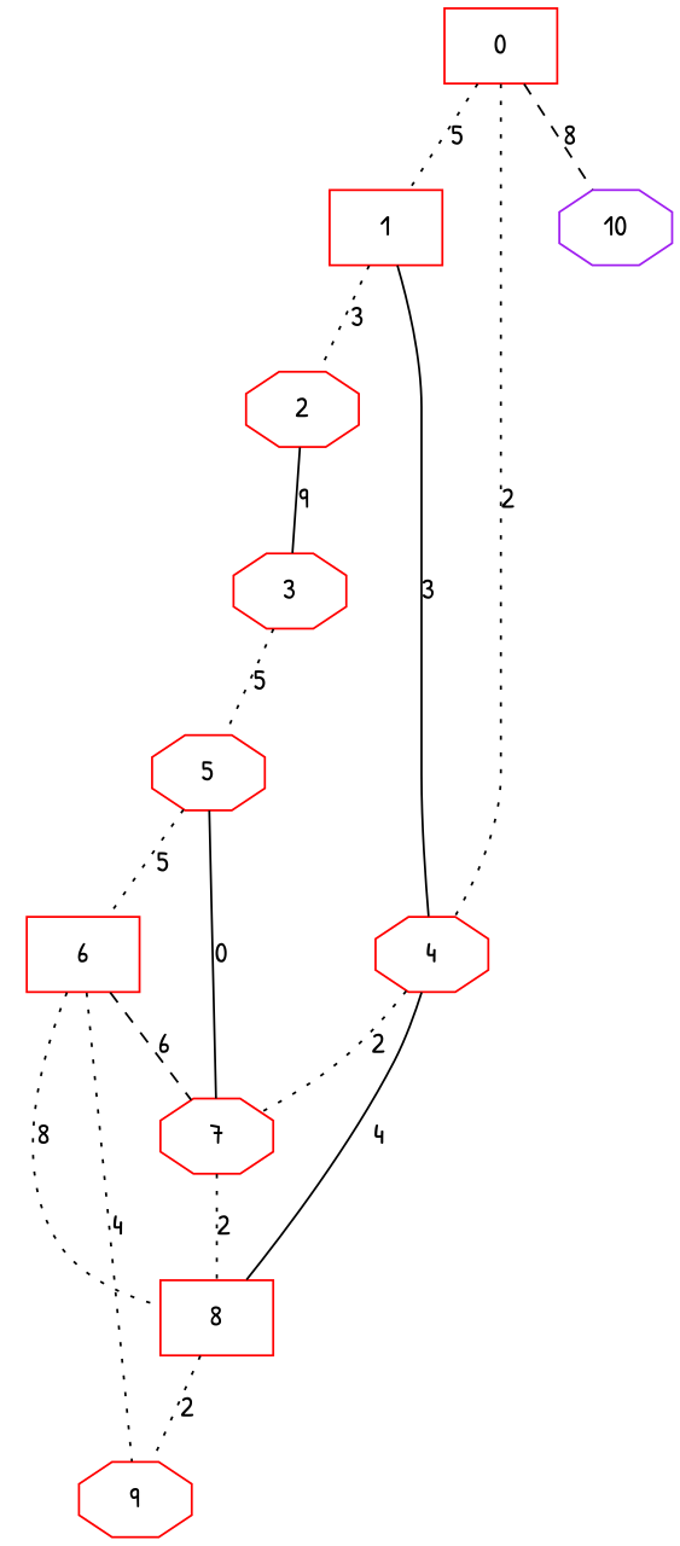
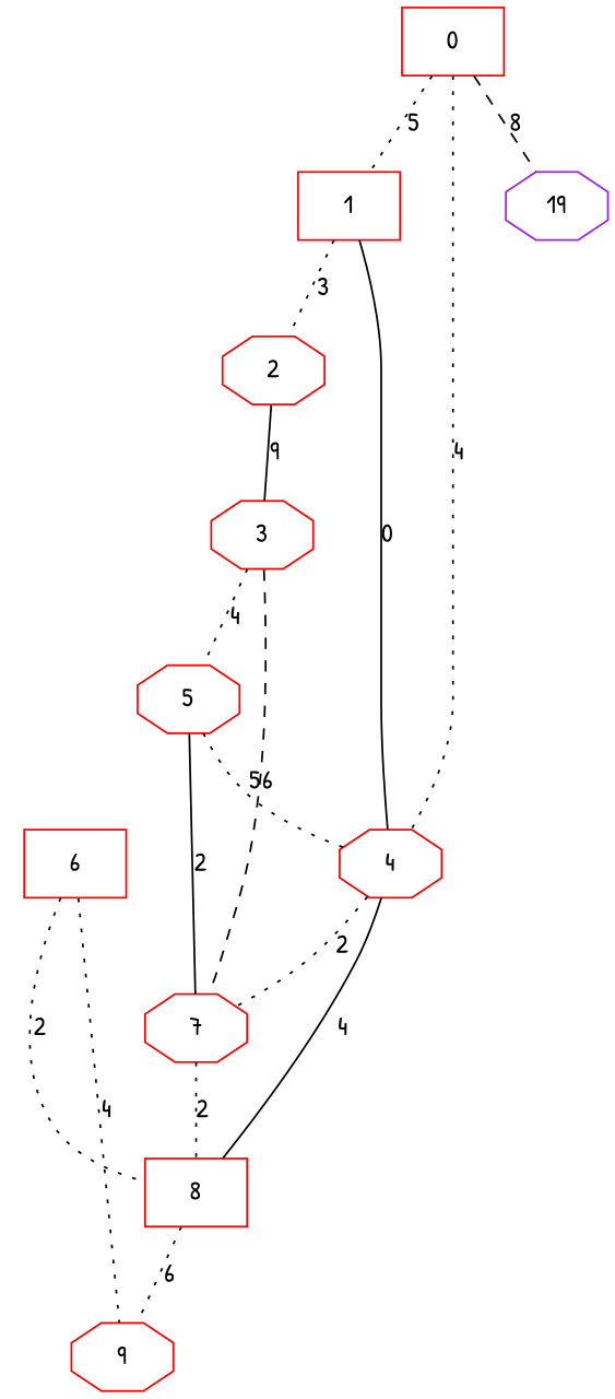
  graph {
    fontname="Patrick Hand"
    node [color=red fontname="Patrick Hand" shape=octagon weight=1]
    edge [fontname="Patrick Hand" style=dotted]
    0 [shape=box]
    1 [shape=box]
    4
-   10 [color=purple weight=4]
+   10 [color=purple weight=4 label=19]
    2
    7
    8 [shape=box]
    3
    5
    6 [shape=box]
    9
    0 -- 1 [label=5]
-   0 -- 4 [label=2]
+   0 -- 4 [label=4]
    0 -- 10 [label=8 style=dashed]
-   1 -- 4 [label=3 style=solid]
+   1 -- 4 [label=0 style=solid]
    1 -- 2 [label=3]
    4 -- 7 [label=2]
    4 -- 8 [label=4 style=solid]
    2 -- 3 [label=9 style=solid]
    7 -- 8 [label=2]
-   8 -- 9 [label=2]
-   6 -- 7 [label=6 style=dashed]
-   3 -- 5 [label=5]
-   5 -- 7 [label=0 style=solid]
-   5 -- 6 [label=5]
-   6 -- 8 [label=8]
+   8 -- 9 [label=6]
+   3 -- 7 [label=6 style=dashed]
+   3 -- 5 [label=4]
+   5 -- 7 [label=2 style=solid]
+   5 -- 4 [label=5]
+   6 -- 8 [label=2]
    6 -- 9 [label=4]
  }
